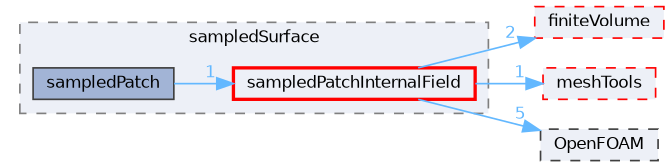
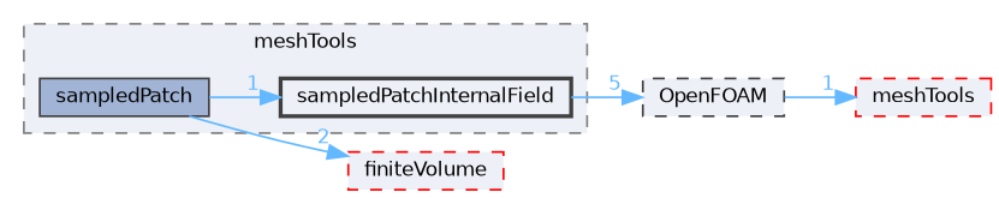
  digraph {
    compound=true
    rankdir=LR
    node [color=grey25 fillcolor="#edf0f7" fontname=Helvetica fontsize=10 shape=box style="filled,dashed"]
    edge [color=steelblue1 fontcolor=steelblue1 fontname=Helvetica fontsize=10 headlabel=1 labeldistance=1.5 labelfontname=Helvetica labelfontsize=10]
    n1 [fillcolor="#a2b4d6" height=0.2 label=sampledPatch style=filled width=0.4]
-   n2 [color=red height=0.2 label=sampledPatchInternalField style="filled,bold" width=0.4]
+   n2 [height=0.2 label=sampledPatchInternalField style="filled,bold" width=0.4]
    n3 [color=red height=0.2 label=finiteVolume width=0.4]
    n4 [color=red height=0.2 label=meshTools width=0.4]
    n5 [height=0.2 label=OpenFOAM width=0.4]
    subgraph cluster_1 {
      bgcolor="#edf0f7"
      fontname=Helvetica
      fontsize=10
-     label=sampledSurface
+     label=meshTools
      pencolor=grey50
      style="filled,dashed"
      n1
      n2
    }
    n1 -> n2
-   n2 -> n3 [headlabel=2]
-   n2 -> n4
+   n1 -> n3 [headlabel=2]
+   n5 -> n4
    n2 -> n5 [headlabel=5]
  }
